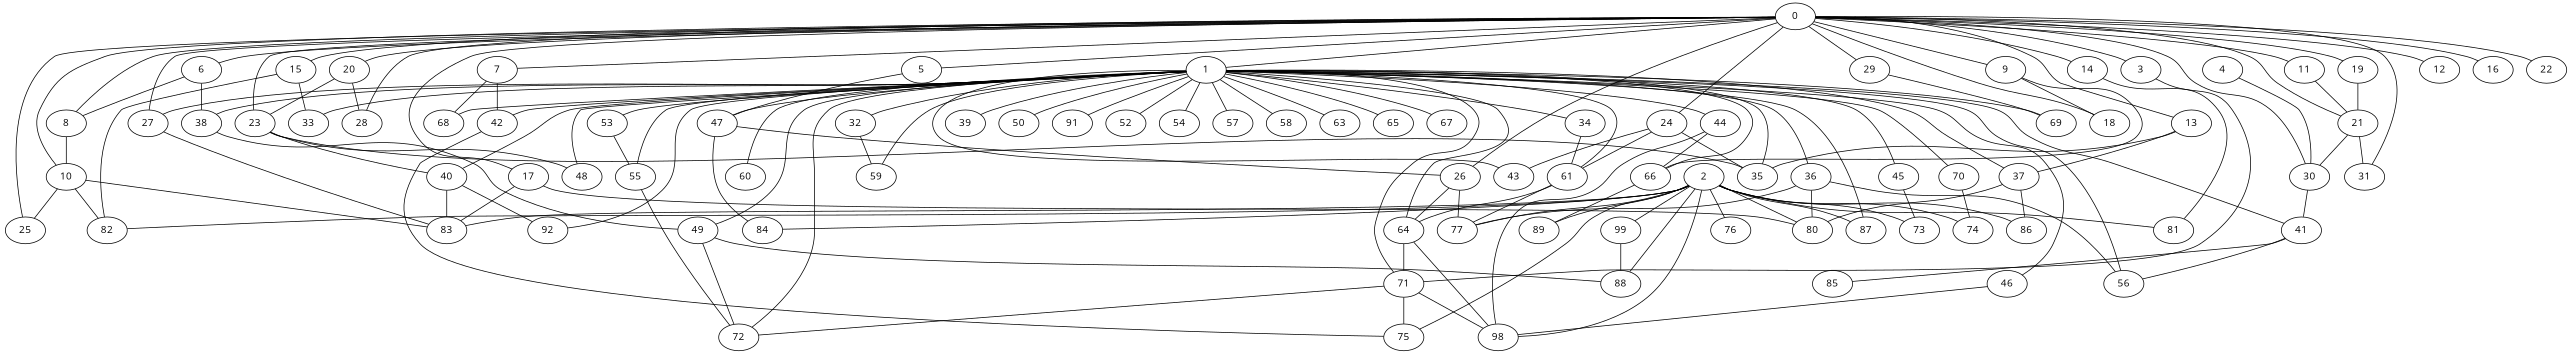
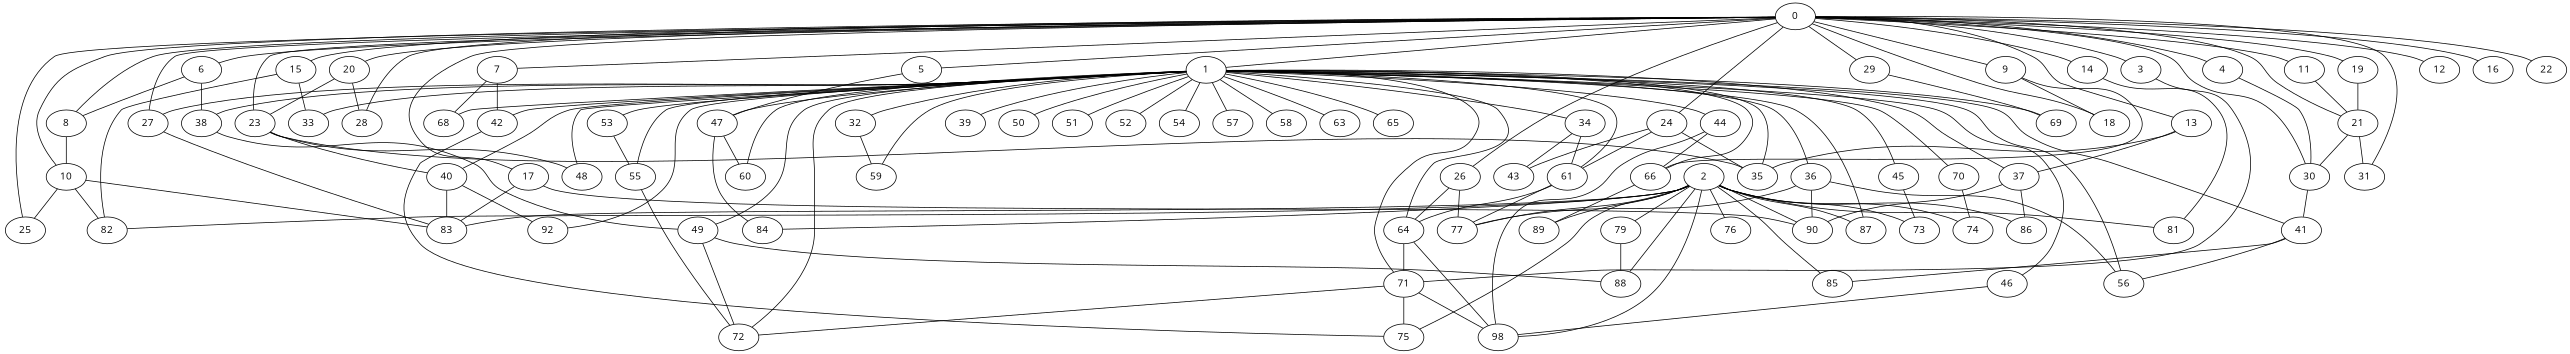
  graph {
    fontname="Open Sans"
    node [fontname="Open Sans"]
    edge [fontname="Open Sans"]
    0
    1
    3
    4
    5
    6
    7
    8
    9
    10
    11
    12
    13
    14
    15
    16
    17
    18
    19
    20
    21
    22
    23
    24
    25
    26
    27
    28
    29
    30
    31
    32
    33
    34
    35
    36
    37
    38
    39
    40
    41
    42
    43
    44
    45
    46
    47
    48
    49
    50
-   51 [label=91]
+   51
    52
    53
    54
    55
    56
    57
    58
    59
    60
    61
    n62 [label=92]
    63
    64
    65
    66
-   67
    68
    69
    70
    71
    72
    87
    2
    73
    74
    75
    76
    77
    n80 [label=98]
-   79 [label=99]
-   80
+   79
+   80 [label=90]
    81
    82
    83
    84
    85
    86
    88
    89
    0 -- 1
    0 -- 3
+   0 -- 4
    0 -- 5
    0 -- 6
    0 -- 7
    0 -- 8
    0 -- 9
    0 -- 10
    0 -- 11
    0 -- 12
    0 -- 13
    0 -- 14
    0 -- 15
    0 -- 16
    0 -- 17
    0 -- 18
    0 -- 19
    0 -- 20
    0 -- 21
    0 -- 22
    0 -- 23
    0 -- 24
    0 -- 25
    0 -- 26
    0 -- 27
    0 -- 28
    0 -- 29
    0 -- 30
    0 -- 31
    1 -- 27
    1 -- 32
    1 -- 33
    1 -- 34
    1 -- 35
    1 -- 36
    1 -- 37
    1 -- 38
    1 -- 39
    1 -- 40
    1 -- 41
    1 -- 42
-   1 -- 43
+   34 -- 43
    1 -- 44
    1 -- 45
    1 -- 46
    1 -- 47
    1 -- 48
    1 -- 49
    1 -- 50
    1 -- 51
    1 -- 52
    1 -- 53
    1 -- 54
    1 -- 55
    1 -- 56
    1 -- 57
    1 -- 58
    1 -- 59
    1 -- 60
    1 -- 61
    1 -- n62
    1 -- 63
    1 -- 64
    1 -- 65
    1 -- 66
-   1 -- 67
    1 -- 68
    1 -- 69
    1 -- 70
    1 -- 71
    1 -- 72
    1 -- 87
    3 -- 71
    4 -- 30
    5 -- 47
    6 -- 8
    6 -- 38
    7 -- 42
    7 -- 68
    8 -- 10
    9 -- 18
    9 -- 66
    10 -- 25
    10 -- 82
    10 -- 83
    11 -- 21
    13 -- 35
    13 -- 37
    14 -- 81
    15 -- 33
    15 -- 82
    17 -- 80
    17 -- 83
    19 -- 21
    20 -- 23
    20 -- 28
    21 -- 30
    21 -- 31
    23 -- 35
    23 -- 40
    23 -- 48
    24 -- 35
    24 -- 43
    24 -- 61
    26 -- 64
    26 -- 77
    27 -- 83
    29 -- 69
    30 -- 41
    32 -- 59
    34 -- 61
    36 -- 56
    36 -- 77
    36 -- 80
    37 -- 80
    37 -- 86
    38 -- 49
    40 -- n62
    40 -- 83
    41 -- 56
    41 -- 85
    42 -- 75
    44 -- 66
    44 -- n80
    45 -- 73
    46 -- n80
-   47 -- 26
+   47 -- 60
    47 -- 84
    49 -- 72
    49 -- 88
    53 -- 55
    55 -- 72
    61 -- 64
    61 -- 77
    64 -- 71
    64 -- n80
    66 -- 89
    70 -- 74
    71 -- 72
    71 -- 75
    71 -- n80
    2 -- 87
    2 -- 73
    2 -- 74
    2 -- 75
    2 -- 76
    2 -- 77
    2 -- n80
    2 -- 79
    2 -- 80
    2 -- 81
    2 -- 82
    2 -- 83
    2 -- 84
+   2 -- 85
    2 -- 86
    2 -- 88
    2 -- 89
    79 -- 88
  }
